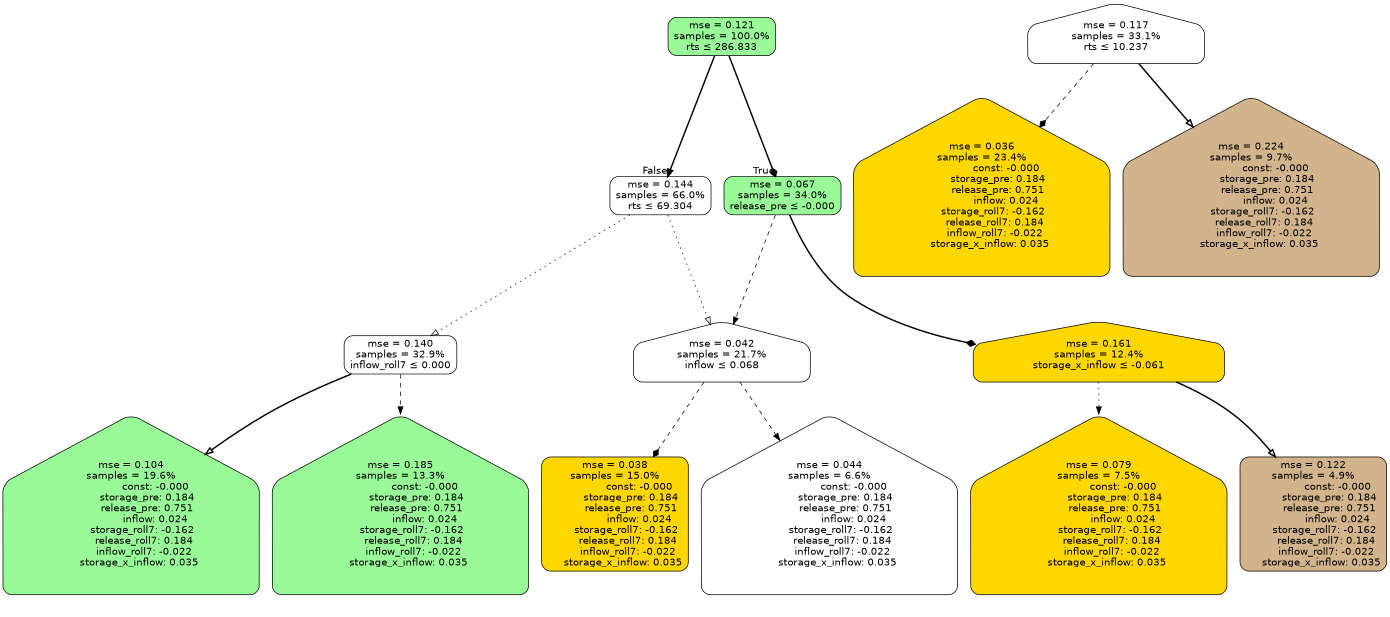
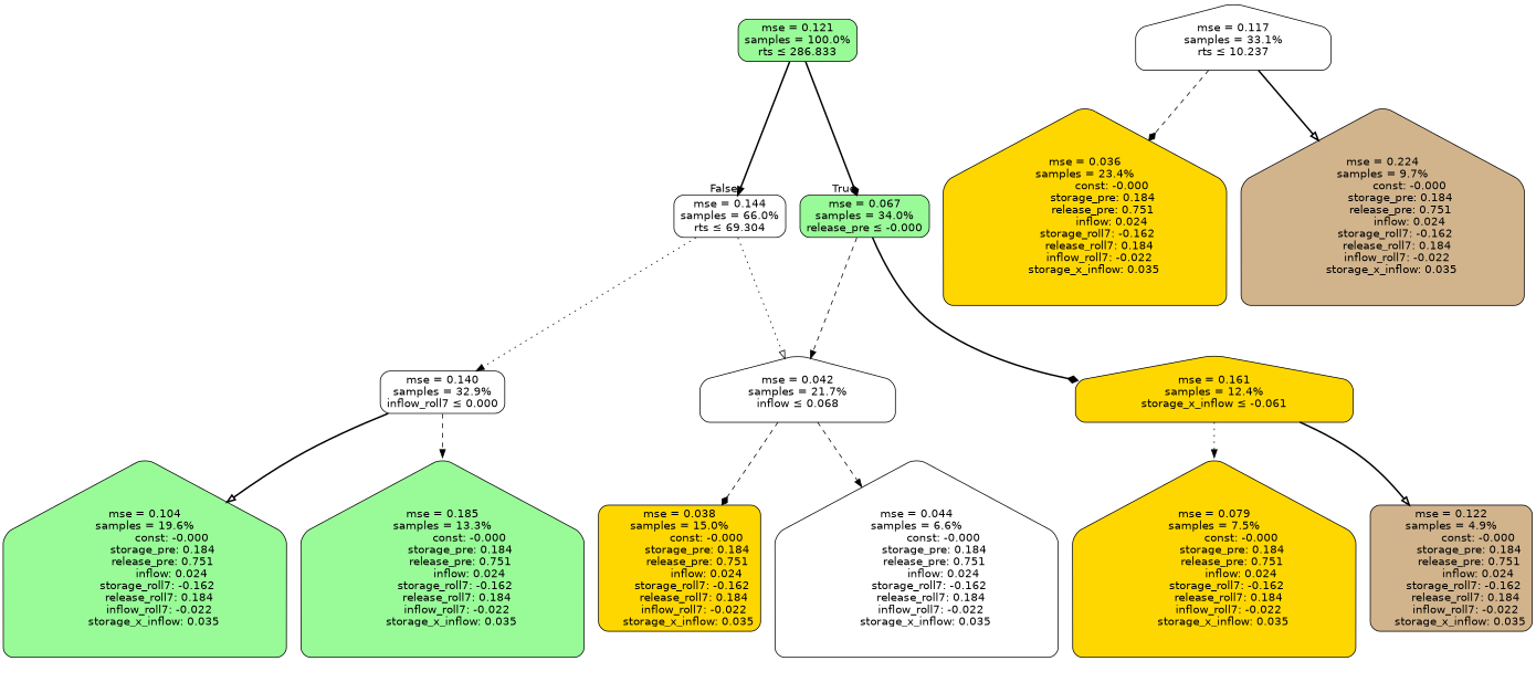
  digraph {
    node [color=black fillcolor=white fontname=helvetica shape=house style="filled, rounded"]
    edge [arrowhead=normal fontname=helvetica style=bold]
    n1 [fillcolor=palegreen label="mse = 0.121\nsamples = 100.0%\nrts &le; 286.833" shape=box]
    n2 [label="mse = 0.144\nsamples = 66.0%\nrts &le; 69.304" shape=box]
    n3 [fillcolor=palegreen label="mse = 0.067\nsamples = 34.0%\nrelease_pre &le; -0.000" shape=box]
    n4 [label="mse = 0.140\nsamples = 32.9%\ninflow_roll7 &le; 0.000" shape=box]
    n5 [label="mse = 0.042\nsamples = 21.7%\ninflow &le; 0.068"]
    n6 [fillcolor=gold label="mse = 0.161\nsamples = 12.4%\nstorage_x_inflow &le; -0.061"]
    n7 [label="mse = 0.117\nsamples = 33.1%\nrts &le; 10.237"]
    n8 [fillcolor=gold label="mse = 0.036\nsamples = 23.4%\n               const: -0.000\n          storage_pre: 0.184\n          release_pre: 0.751\n               inflow: 0.024\n       storage_roll7: -0.162\n        release_roll7: 0.184\n        inflow_roll7: -0.022\n     storage_x_inflow: 0.035"]
    n9 [fillcolor=tan label="mse = 0.224\nsamples = 9.7%\n               const: -0.000\n          storage_pre: 0.184\n          release_pre: 0.751\n               inflow: 0.024\n       storage_roll7: -0.162\n        release_roll7: 0.184\n        inflow_roll7: -0.022\n     storage_x_inflow: 0.035"]
    n10 [fillcolor=palegreen label="mse = 0.104\nsamples = 19.6%\n               const: -0.000\n          storage_pre: 0.184\n          release_pre: 0.751\n               inflow: 0.024\n       storage_roll7: -0.162\n        release_roll7: 0.184\n        inflow_roll7: -0.022\n     storage_x_inflow: 0.035"]
    n11 [fillcolor=palegreen label="mse = 0.185\nsamples = 13.3%\n               const: -0.000\n          storage_pre: 0.184\n          release_pre: 0.751\n               inflow: 0.024\n       storage_roll7: -0.162\n        release_roll7: 0.184\n        inflow_roll7: -0.022\n     storage_x_inflow: 0.035"]
    n12 [fillcolor=gold label="mse = 0.038\nsamples = 15.0%\n               const: -0.000\n          storage_pre: 0.184\n          release_pre: 0.751\n               inflow: 0.024\n       storage_roll7: -0.162\n        release_roll7: 0.184\n        inflow_roll7: -0.022\n     storage_x_inflow: 0.035" shape=box]
    n13 [label="mse = 0.044\nsamples = 6.6%\n               const: -0.000\n          storage_pre: 0.184\n          release_pre: 0.751\n               inflow: 0.024\n       storage_roll7: -0.162\n        release_roll7: 0.184\n        inflow_roll7: -0.022\n     storage_x_inflow: 0.035"]
    n14 [fillcolor=gold label="mse = 0.079\nsamples = 7.5%\n               const: -0.000\n          storage_pre: 0.184\n          release_pre: 0.751\n               inflow: 0.024\n       storage_roll7: -0.162\n        release_roll7: 0.184\n        inflow_roll7: -0.022\n     storage_x_inflow: 0.035"]
    n15 [fillcolor=tan label="mse = 0.122\nsamples = 4.9%\n               const: -0.000\n          storage_pre: 0.184\n          release_pre: 0.751\n               inflow: 0.024\n       storage_roll7: -0.162\n        release_roll7: 0.184\n        inflow_roll7: -0.022\n     storage_x_inflow: 0.035" shape=box]
    n1 -> n2 [headlabel=False labelangle=45 labeldistance=2.5]
    n1 -> n3 [arrowhead=diamond headlabel=True labelangle=-45 labeldistance=2.5]
-   n2 -> n4 [arrowhead=onormal style=dotted]
+   n2 -> n4 [style=dotted]
    n2 -> n5 [arrowhead=onormal style=dotted]
    n3 -> n5 [style=dashed]
    n3 -> n6 [arrowhead=diamond]
    n4 -> n10 [arrowhead=onormal]
    n4 -> n11 [style=dashed]
    n5 -> n12 [arrowhead=diamond style=dashed]
    n5 -> n13 [style=dashed]
    n6 -> n14 [style=dotted]
    n6 -> n15 [arrowhead=onormal]
    n7 -> n8 [arrowhead=diamond style=dashed]
    n7 -> n9 [arrowhead=onormal]
  }
